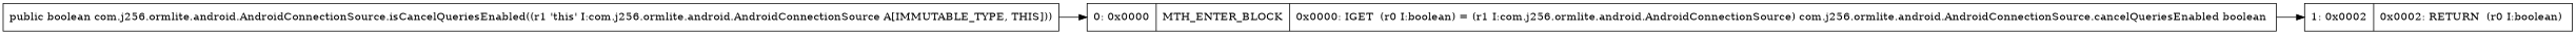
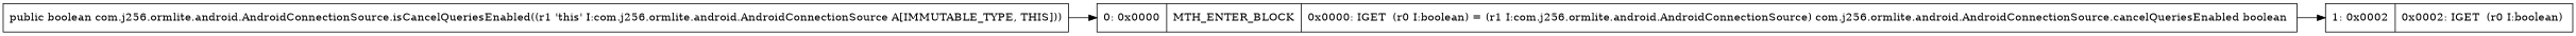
  digraph {
    rankdir=LR
    node [shape=record]
    n1 [label="{0\:\ 0x0000|MTH_ENTER_BLOCK\l|0x0000: IGET  (r0 I:boolean) = (r1 I:com.j256.ormlite.android.AndroidConnectionSource) com.j256.ormlite.android.AndroidConnectionSource.cancelQueriesEnabled boolean \l}"]
-   n2 [label="{1\:\ 0x0002|0x0002: RETURN  (r0 I:boolean) \l}"]
+   n2 [label="{1\:\ 0x0002|0x0002: IGET  (r0 I:boolean) \l}"]
    n3 [label="{public boolean com.j256.ormlite.android.AndroidConnectionSource.isCancelQueriesEnabled((r1 'this' I:com.j256.ormlite.android.AndroidConnectionSource A[IMMUTABLE_TYPE, THIS])) }"]
    n1 -> n2
    n3 -> n1
  }
